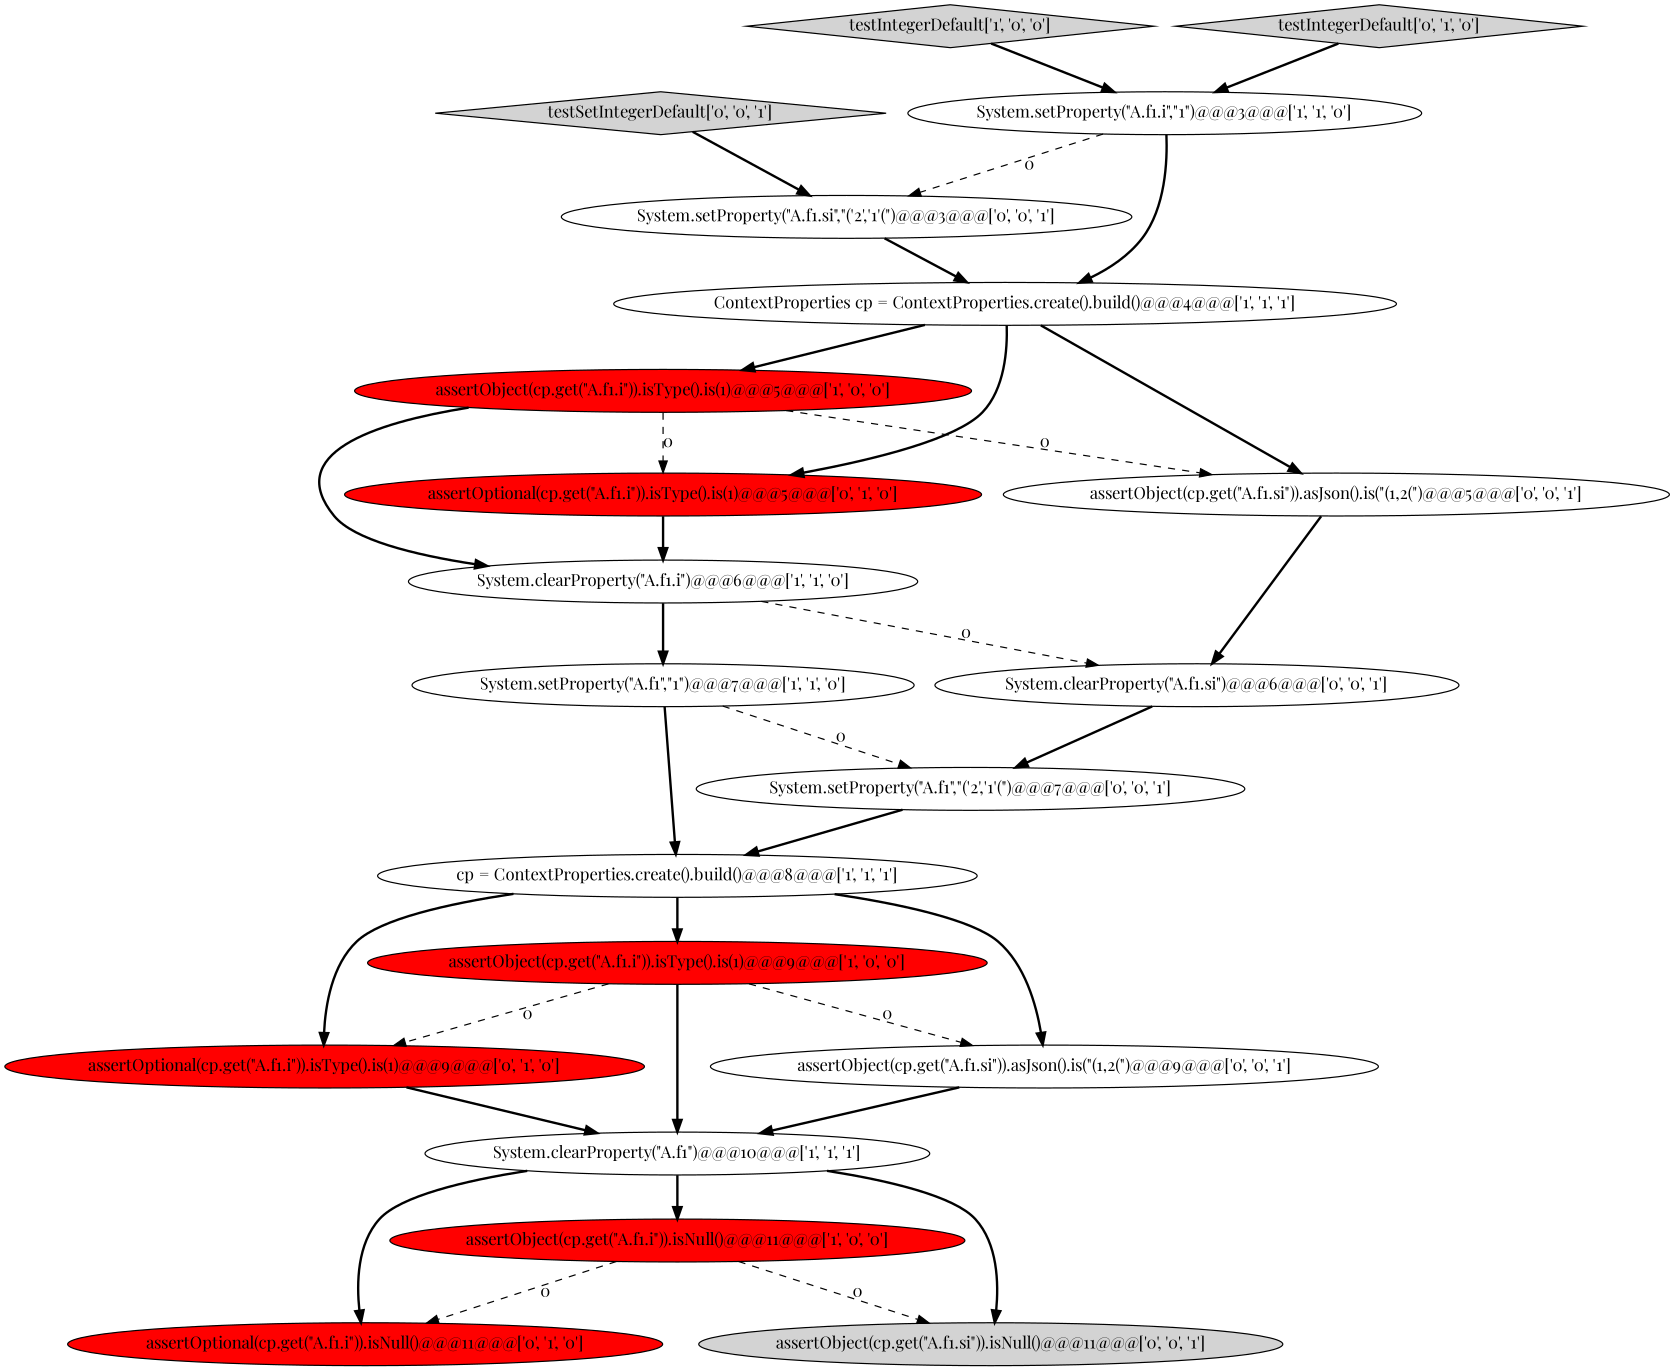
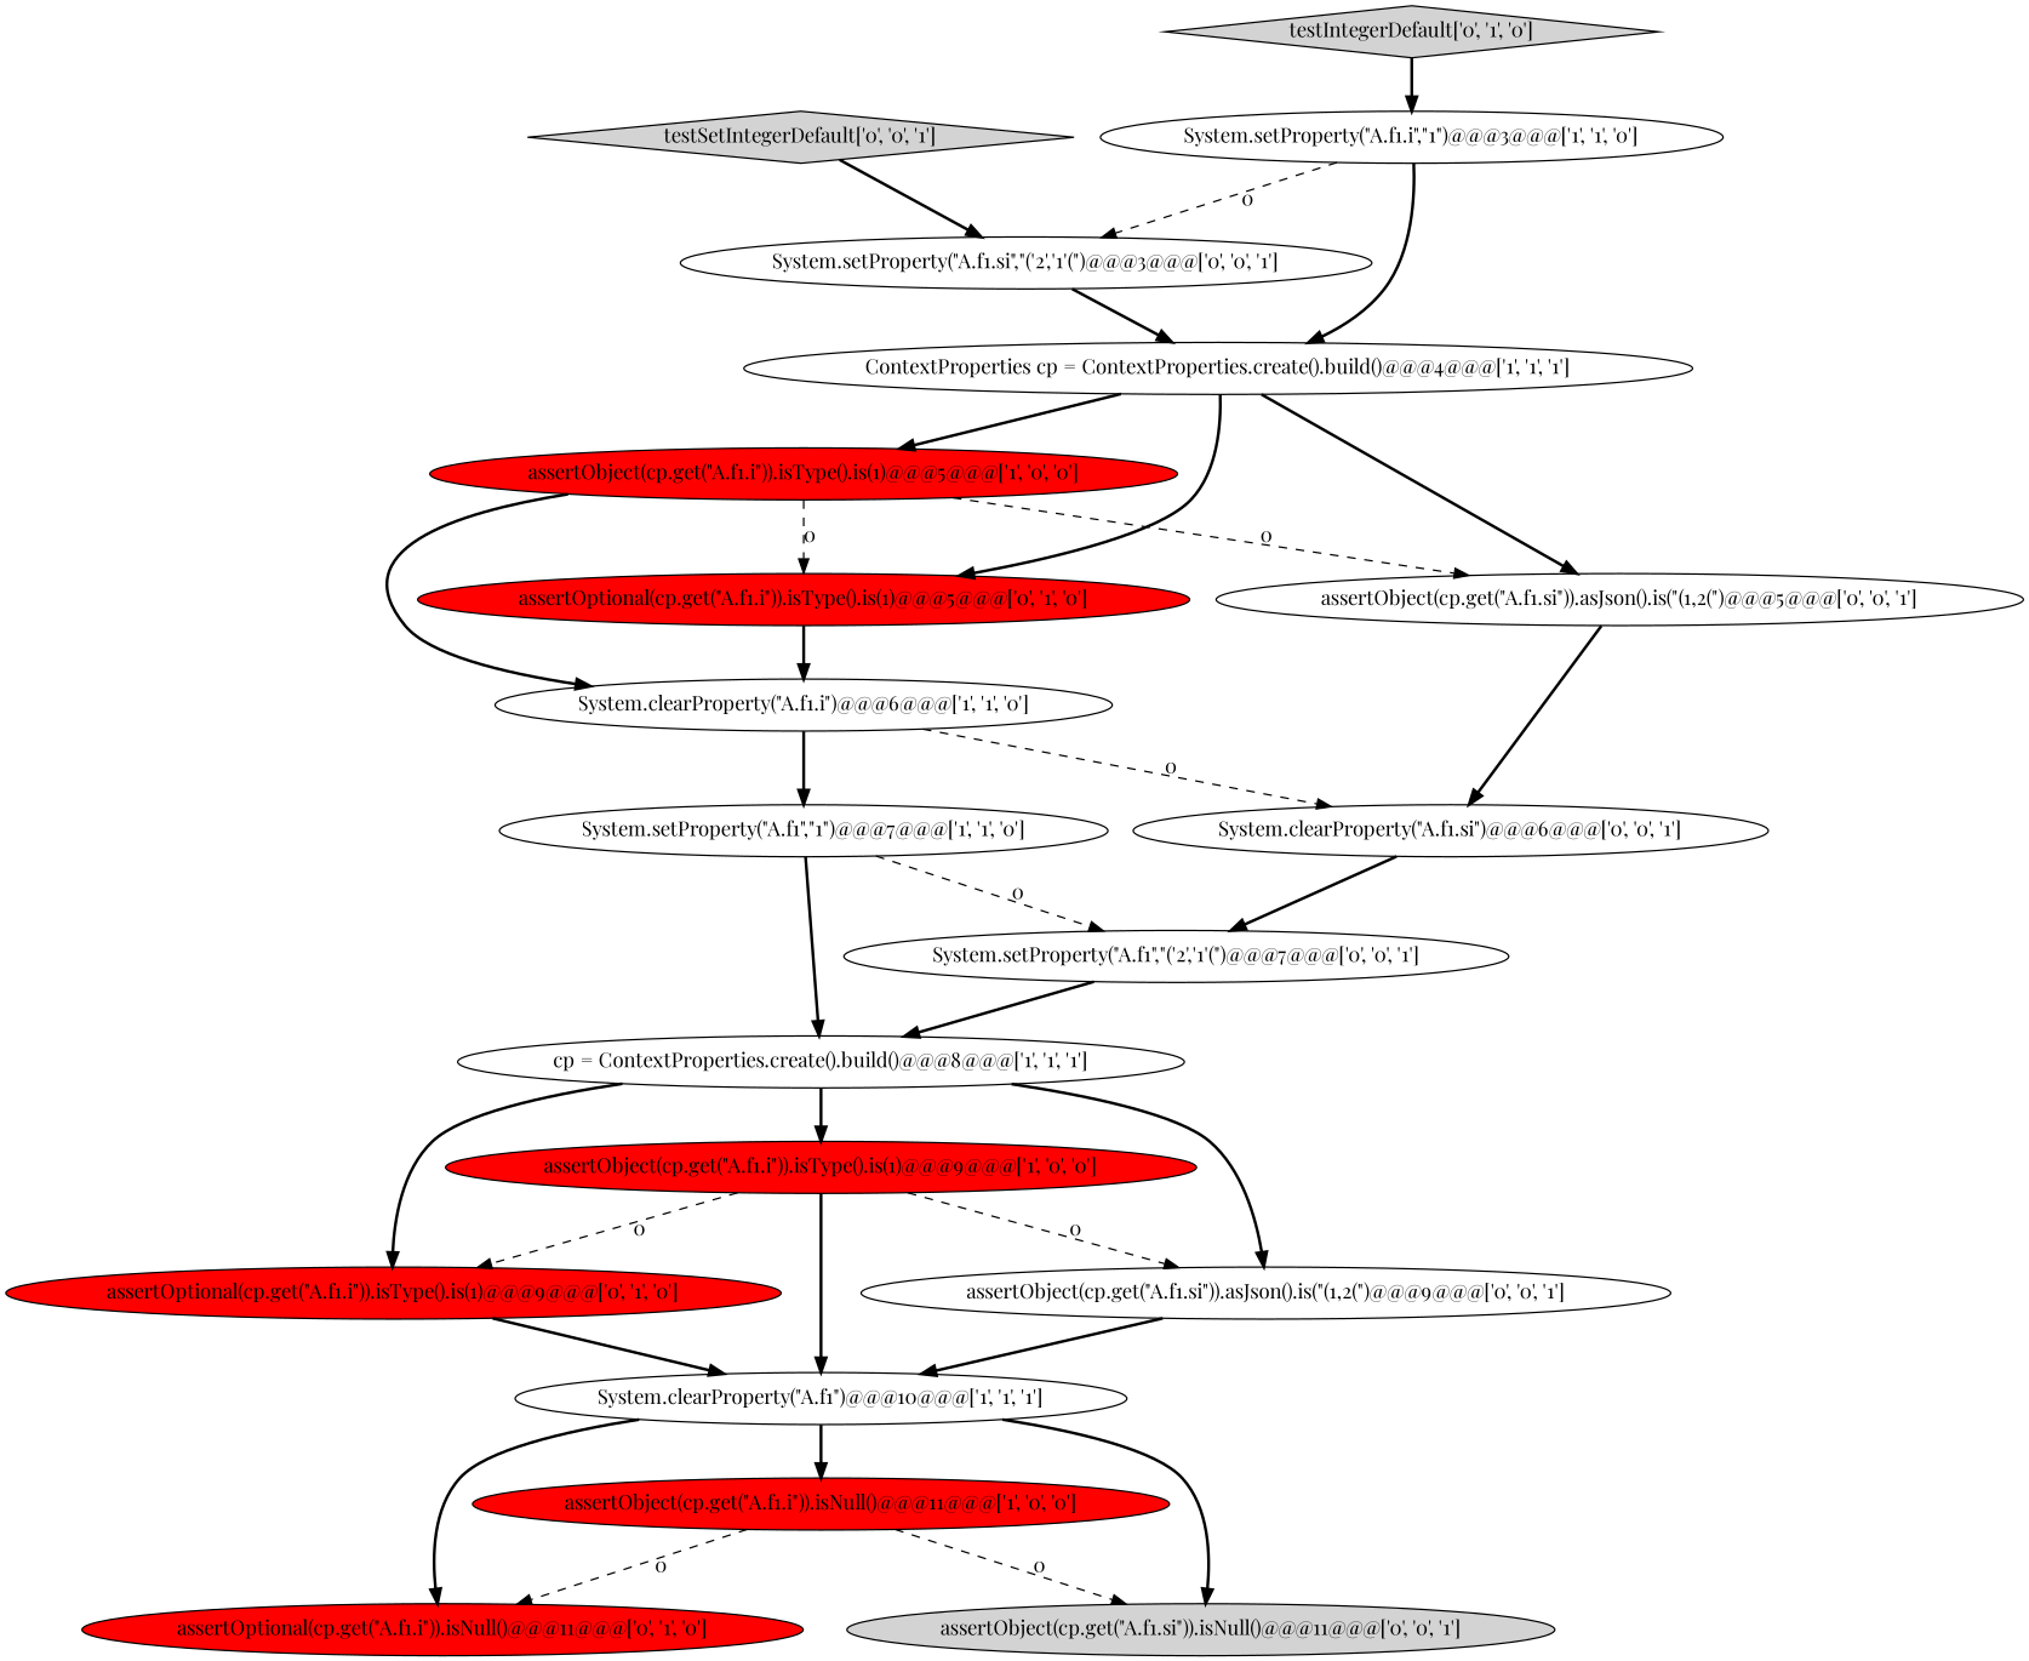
  digraph {
    fontname="Playfair Display"
    node [fillcolor=white shape=ellipse style=filled fontname="Playfair Display"]
    edge [style=bold fontname="Playfair Display"]
    n1 [fillcolor=red label="assertObject(cp.get(\"A.f1.i\")).isType().is(1)@@@5@@@['1', '0', '0']"]
    n2 [fillcolor=red label="assertOptional(cp.get(\"A.f1.i\")).isType().is(1)@@@5@@@['0', '1', '0']"]
    n3 [label="System.clearProperty(\"A.f1.i\")@@@6@@@['1', '1', '0']"]
    n4 [label="assertObject(cp.get(\"A.f1.si\")).asJson().is(\"(1,2(\")@@@5@@@['0', '0', '1']"]
    n5 [fillcolor=red label="assertObject(cp.get(\"A.f1.i\")).isType().is(1)@@@9@@@['1', '0', '0']"]
    n6 [fillcolor=red label="assertOptional(cp.get(\"A.f1.i\")).isType().is(1)@@@9@@@['0', '1', '0']"]
    n7 [label="System.clearProperty(\"A.f1\")@@@10@@@['1', '1', '1']"]
    n8 [label="assertObject(cp.get(\"A.f1.si\")).asJson().is(\"(1,2(\")@@@9@@@['0', '0', '1']"]
    n9 [label="System.setProperty(\"A.f1.i\",\"1\")@@@3@@@['1', '1', '0']"]
    n10 [label="System.setProperty(\"A.f1.si\",\"('2','1'(\")@@@3@@@['0', '0', '1']"]
    n11 [label="ContextProperties cp = ContextProperties.create().build()@@@4@@@['1', '1', '1']"]
    n12 [fillcolor=red label="assertOptional(cp.get(\"A.f1.i\")).isNull()@@@11@@@['0', '1', '0']"]
    n13 [fillcolor=lightgray label="assertObject(cp.get(\"A.f1.si\")).isNull()@@@11@@@['0', '0', '1']"]
    n14 [label="System.clearProperty(\"A.f1.si\")@@@6@@@['0', '0', '1']"]
    n15 [label="System.setProperty(\"A.f1\",\"('2','1'(\")@@@7@@@['0', '0', '1']"]
    n16 [fillcolor=red label="assertObject(cp.get(\"A.f1.i\")).isNull()@@@11@@@['1', '0', '0']"]
    n17 [label="System.setProperty(\"A.f1\",\"1\")@@@7@@@['1', '1', '0']"]
    n18 [label="cp = ContextProperties.create().build()@@@8@@@['1', '1', '1']"]
-   n19 [fillcolor=lightgray label="testIntegerDefault['1', '0', '0']" shape=diamond]
    n20 [fillcolor=lightgray label="testIntegerDefault['0', '1', '0']" shape=diamond]
    n21 [fillcolor=lightgray label="testSetIntegerDefault['0', '0', '1']" shape=diamond]
    n1 -> n2 [label=0 style=dashed]
    n1 -> n3
    n1 -> n4 [label=0 style=dashed]
    n2 -> n3
    n3 -> n14 [label=0 style=dashed]
    n3 -> n17
    n4 -> n14
    n5 -> n6 [label=0 style=dashed]
    n5 -> n7
    n5 -> n8 [label=0 style=dashed]
    n6 -> n7
    n7 -> n12
    n7 -> n13
    n7 -> n16
    n8 -> n7
    n9 -> n10 [label=0 style=dashed]
    n9 -> n11
    n10 -> n11
    n11 -> n1
    n11 -> n2
    n11 -> n4
    n14 -> n15
    n15 -> n18
    n16 -> n12 [label=0 style=dashed]
    n16 -> n13 [label=0 style=dashed]
    n17 -> n15 [label=0 style=dashed]
    n17 -> n18
    n18 -> n5
    n18 -> n6
    n18 -> n8
-   n19 -> n9
    n20 -> n9
    n21 -> n10
  }
